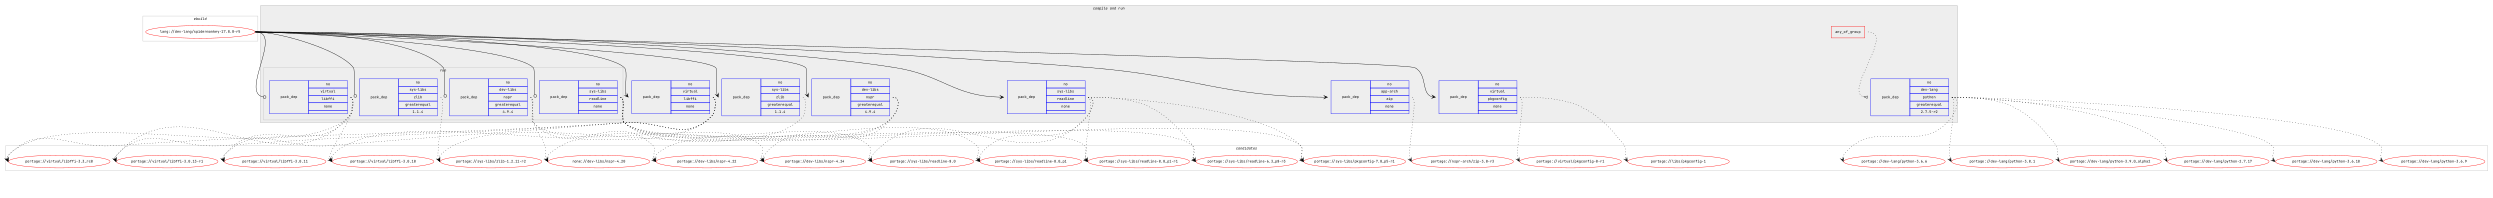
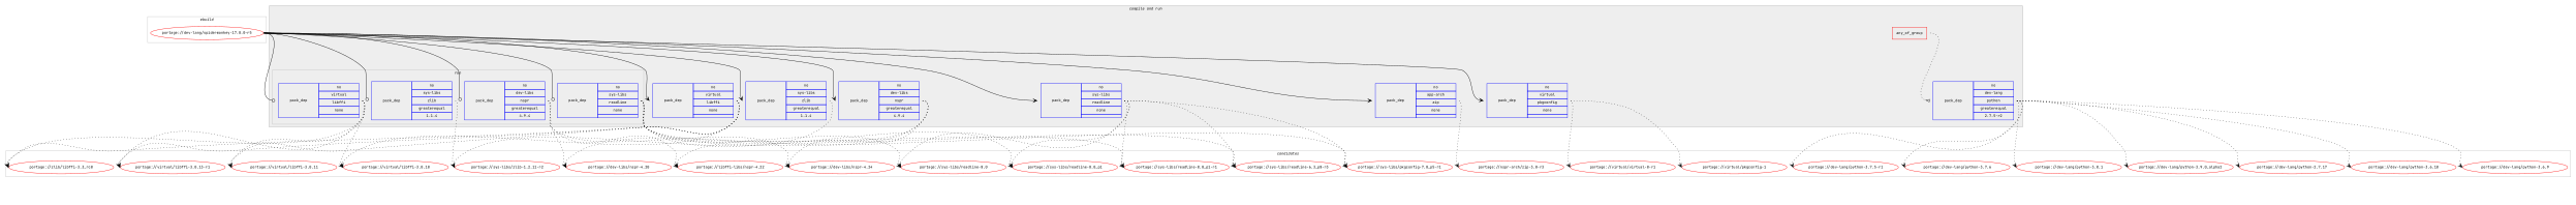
  digraph {
    compound=true
    concentrate=true
    fontname="JetBrains Mono"
    fontsize=10
    newrank=true
    rankdir=TB
    ranksep=1.5
    node [color=red fontname="JetBrains Mono" fontsize=10]
    edge [arrowhead=vee fontname="JetBrains Mono" headport=w style=dotted tailport=e weight=100]
-   n1 [label="lang://dev-lang/spidermonkey-17.0.0-r5" width=4]
+   n1 [label="portage://dev-lang/spidermonkey-17.0.0-r5" width=4]
    n2 [color=blue label=<<TABLE BORDER="0" CELLBORDER="1" CELLSPACING="0" CELLPADDING="4" WIDTH="220"><TR><TD ROWSPAN="6" CELLPADDING="30">pack_dep</TD></TR><TR><TD WIDTH="110">no</TD></TR><TR><TD>dev-lang</TD></TR><TR><TD>python</TD></TR><TR><TD>greaterequal</TD></TR><TR><TD>2.7.5-r2</TD></TR></TABLE>> shape=none]
    n3 [label=<<TABLE BORDER="0" CELLBORDER="1" CELLSPACING="0" CELLPADDING="4"><TR><TD CELLPADDING="10">any_of_group</TD></TR></TABLE>> shape=none]
    n4 [color=blue label=<<TABLE BORDER="0" CELLBORDER="1" CELLSPACING="0" CELLPADDING="4" WIDTH="220"><TR><TD ROWSPAN="6" CELLPADDING="30">pack_dep</TD></TR><TR><TD WIDTH="110">no</TD></TR><TR><TD>app-arch</TD></TR><TR><TD>zip</TD></TR><TR><TD>none</TD></TR><TR><TD></TD></TR></TABLE>> shape=none]
    n5 [color=blue label=<<TABLE BORDER="0" CELLBORDER="1" CELLSPACING="0" CELLPADDING="4" WIDTH="220"><TR><TD ROWSPAN="6" CELLPADDING="30">pack_dep</TD></TR><TR><TD WIDTH="110">no</TD></TR><TR><TD>dev-libs</TD></TR><TR><TD>nspr</TD></TR><TR><TD>greaterequal</TD></TR><TR><TD>4.9.4</TD></TR></TABLE>> shape=none]
    n6 [color=blue label=<<TABLE BORDER="0" CELLBORDER="1" CELLSPACING="0" CELLPADDING="4" WIDTH="220"><TR><TD ROWSPAN="6" CELLPADDING="30">pack_dep</TD></TR><TR><TD WIDTH="110">no</TD></TR><TR><TD>sys-libs</TD></TR><TR><TD>readline</TD></TR><TR><TD>none</TD></TR><TR><TD></TD></TR></TABLE>> shape=none]
    n7 [color=blue label=<<TABLE BORDER="0" CELLBORDER="1" CELLSPACING="0" CELLPADDING="4" WIDTH="220"><TR><TD ROWSPAN="6" CELLPADDING="30">pack_dep</TD></TR><TR><TD WIDTH="110">no</TD></TR><TR><TD>sys-libs</TD></TR><TR><TD>zlib</TD></TR><TR><TD>greaterequal</TD></TR><TR><TD>1.1.4</TD></TR></TABLE>> shape=none]
    n8 [color=blue label=<<TABLE BORDER="0" CELLBORDER="1" CELLSPACING="0" CELLPADDING="4" WIDTH="220"><TR><TD ROWSPAN="6" CELLPADDING="30">pack_dep</TD></TR><TR><TD WIDTH="110">no</TD></TR><TR><TD>virtual</TD></TR><TR><TD>libffi</TD></TR><TR><TD>none</TD></TR><TR><TD></TD></TR></TABLE>> shape=none]
    n9 [color=blue label=<<TABLE BORDER="0" CELLBORDER="1" CELLSPACING="0" CELLPADDING="4" WIDTH="220"><TR><TD ROWSPAN="6" CELLPADDING="30">pack_dep</TD></TR><TR><TD WIDTH="110">no</TD></TR><TR><TD>virtual</TD></TR><TR><TD>pkgconfig</TD></TR><TR><TD>none</TD></TR><TR><TD></TD></TR></TABLE>> shape=none]
    n10 [color=blue label=<<TABLE BORDER="0" CELLBORDER="1" CELLSPACING="0" CELLPADDING="4" WIDTH="220"><TR><TD ROWSPAN="6" CELLPADDING="30">pack_dep</TD></TR><TR><TD WIDTH="110">no</TD></TR><TR><TD>dev-libs</TD></TR><TR><TD>nspr</TD></TR><TR><TD>greaterequal</TD></TR><TR><TD>4.9.4</TD></TR></TABLE>> shape=none]
    n11 [color=blue label=<<TABLE BORDER="0" CELLBORDER="1" CELLSPACING="0" CELLPADDING="4" WIDTH="220"><TR><TD ROWSPAN="6" CELLPADDING="30">pack_dep</TD></TR><TR><TD WIDTH="110">no</TD></TR><TR><TD>sys-libs</TD></TR><TR><TD>readline</TD></TR><TR><TD>none</TD></TR><TR><TD></TD></TR></TABLE>> shape=none]
    n12 [color=blue label=<<TABLE BORDER="0" CELLBORDER="1" CELLSPACING="0" CELLPADDING="4" WIDTH="220"><TR><TD ROWSPAN="6" CELLPADDING="30">pack_dep</TD></TR><TR><TD WIDTH="110">no</TD></TR><TR><TD>sys-libs</TD></TR><TR><TD>zlib</TD></TR><TR><TD>greaterequal</TD></TR><TR><TD>1.1.4</TD></TR></TABLE>> shape=none]
    n13 [color=blue label=<<TABLE BORDER="0" CELLBORDER="1" CELLSPACING="0" CELLPADDING="4" WIDTH="220"><TR><TD ROWSPAN="6" CELLPADDING="30">pack_dep</TD></TR><TR><TD WIDTH="110">no</TD></TR><TR><TD>virtual</TD></TR><TR><TD>libffi</TD></TR><TR><TD>none</TD></TR><TR><TD></TD></TR></TABLE>> shape=none]
    n14 [label="portage://dev-lang/python-3.9.0_alpha2" width=4]
    n15 [label="portage://dev-lang/python-3.8.1" width=4]
-   n16 [label="portage://dev-lang/python-3.6.6" width=4]
+   n16 [label="portage://dev-lang/python-3.7.6" width=4]
+   n17 [label="portage://dev-lang/python-3.7.5-r1" width=4]
    n18 [label="portage://dev-lang/python-3.6.9" width=4]
    n19 [label="portage://dev-lang/python-3.6.10" width=4]
    n20 [label="portage://dev-lang/python-2.7.17" width=4]
    n21 [label="portage://nspr-arch/zip-3.0-r3" width=4]
    n22 [label="portage://dev-libs/nspr-4.24" width=4]
-   n23 [label="portage://dev-libs/nspr-4.22" width=4]
-   n24 [label="none://dev-libs/nspr-4.20" width=4]
+   n23 [label="portage://libffi-libs/nspr-4.22" width=4]
+   n24 [label="portage://dev-libs/nspr-4.20" width=4]
    n25 [label="portage://sys-libs/readline-8.0_p1-r1" width=4]
    n26 [label="portage://sys-libs/readline-8.0_p1" width=4]
    n27 [label="portage://sys-libs/readline-8.0" width=4]
    n28 [label="portage://sys-libs/pkgconfig-7.0_p5-r1" width=4]
    n29 [label="portage://sys-libs/readline-6.3_p8-r3" width=4]
    n30 [label="portage://sys-libs/zlib-1.2.11-r2" width=4]
-   n31 [label="portage://virtual/libffi-3.3_rc0" width=4]
+   n31 [label="portage://zlib/libffi-3.3_rc0" width=4]
    n32 [label="portage://virtual/libffi-3.0.13-r1" width=4]
    n33 [label="portage://virtual/libffi-3.0.11" width=4]
    n34 [label="portage://virtual/libffi-3.0.10" width=4]
-   n35 [label="portage://libs/pkgconfig-1" width=4]
-   n36 [label="portage://virtual/pkgconfig-0-r1" width=4]
+   n35 [label="portage://virtual/pkgconfig-1" width=4]
+   n36 [label="portage://virtual/virtual-0-r1" width=4]
    subgraph cluster_1 {
      color=gray
      label=<<i>ebuild</i>>
      rank=same
      n1
    }
    subgraph cluster_2 {
      color=gray
      label=<<i>dependencies</i>>
      subgraph cluster_3 {
        color=gray
        fillcolor="#eeeeee"
        label=<<i>compile</i>>
        style=filled
        subgraph sub_4 {
          color=gray
          fillcolor="#eeeeee"
          label=<<i>compile</i>>
          style=filled
          n3
          subgraph sub_5 {
            color=gray
            fillcolor="#eeeeee"
            label=<<i>compile</i>>
            style=filled
            n2
          }
        }
        subgraph sub_6 {
          color=gray
          fillcolor="#eeeeee"
          label=<<i>compile</i>>
          style=filled
          n4
        }
        subgraph sub_7 {
          color=gray
          fillcolor="#eeeeee"
          label=<<i>compile</i>>
          style=filled
          n5
        }
        subgraph sub_8 {
          color=gray
          fillcolor="#eeeeee"
          label=<<i>compile</i>>
          style=filled
          n6
        }
        subgraph sub_9 {
          color=gray
          fillcolor="#eeeeee"
          label=<<i>compile</i>>
          style=filled
          n7
        }
        subgraph sub_10 {
          color=gray
          fillcolor="#eeeeee"
          label=<<i>compile</i>>
          style=filled
          n8
        }
        subgraph sub_11 {
          color=gray
          fillcolor="#eeeeee"
          label=<<i>compile</i>>
          style=filled
          n9
        }
      }
      subgraph cluster_12 {
        color=gray
        fillcolor="#eeeeee"
        label=<<i>compile and run</i>>
        style=filled
      }
      subgraph cluster_13 {
        color=gray
        fillcolor="#eeeeee"
        label=<<i>run</i>>
        style=filled
        subgraph sub_14 {
          color=gray
          fillcolor="#eeeeee"
          label=<<i>run</i>>
          style=filled
          n10
        }
        subgraph sub_15 {
          color=gray
          fillcolor="#eeeeee"
          label=<<i>run</i>>
          style=filled
          n11
        }
        subgraph sub_16 {
          color=gray
          fillcolor="#eeeeee"
          label=<<i>run</i>>
          style=filled
          n12
        }
        subgraph sub_17 {
          color=gray
          fillcolor="#eeeeee"
          label=<<i>run</i>>
          style=filled
          n13
        }
      }
    }
    subgraph cluster_18 {
      color=gray
      label=<<i>candidates</i>>
      rank=same
      subgraph sub_19 {
        color=black
        label=<<i>candidates</i>>
        nodesep=1
        rank=same
        n14
        n15
        n16
+       n17
        n18
        n19
        n20
      }
      subgraph sub_20 {
        color=black
        label=<<i>candidates</i>>
        nodesep=1
        rank=same
        n21
      }
      subgraph sub_21 {
        color=black
        label=<<i>candidates</i>>
        nodesep=1
        rank=same
        n22
        n23
        n24
      }
      subgraph sub_22 {
        color=black
        label=<<i>candidates</i>>
        nodesep=1
        rank=same
        n25
        n26
        n27
        n28
        n29
      }
      subgraph sub_23 {
        color=black
        label=<<i>candidates</i>>
        nodesep=1
        rank=same
        n30
      }
      subgraph sub_24 {
        color=black
        label=<<i>candidates</i>>
        nodesep=1
        rank=same
        n31
        n32
        n33
        n34
      }
      subgraph sub_25 {
        color=black
        label=<<i>candidates</i>>
        nodesep=1
        rank=same
        n35
        n36
      }
      subgraph sub_26 {
        color=black
        label=<<i>candidates</i>>
        nodesep=1
        rank=same
        n22
        n23
        n24
      }
      subgraph sub_27 {
        color=black
        label=<<i>candidates</i>>
        nodesep=1
        rank=same
        n25
        n26
        n27
        n28
        n29
      }
      subgraph sub_28 {
        color=black
        label=<<i>candidates</i>>
        nodesep=1
        rank=same
        n30
      }
      subgraph sub_29 {
        color=black
        label=<<i>candidates</i>>
        nodesep=1
        rank=same
        n31
        n32
        n33
        n34
      }
    }
    n1 -> n4 [style=solid weight=20]
    n1 -> n5 [style=solid weight=20]
    n1 -> n6 [style=solid weight=20]
    n1 -> n7 [style=solid weight=20]
    n1 -> n8 [style=solid weight=20]
    n1 -> n9 [style=solid weight=20]
    n1 -> n10 [arrowhead=odot style=solid weight=20]
    n1 -> n11 [arrowhead=odot style=solid weight=20]
    n1 -> n12 [arrowhead=odot style=solid weight=20]
    n1 -> n13 [arrowhead=odot style=solid weight=20]
    n2 -> n14
    n2 -> n15
    n2 -> n16
+   n2 -> n17
    n2 -> n18
    n2 -> n19
    n2 -> n20
    n3 -> n2 [arrowhead=oinv weight=20]
    n4 -> n21
    n5 -> n22
    n5 -> n23
    n5 -> n24
    n6 -> n25
    n6 -> n26
    n6 -> n27
    n6 -> n28
    n6 -> n29
    n7 -> n30
    n8 -> n31
    n8 -> n32
    n8 -> n33
    n8 -> n34
    n9 -> n35
    n9 -> n36
    n10 -> n22
    n10 -> n23
    n10 -> n24
    n11 -> n25
    n11 -> n26
    n11 -> n27
    n11 -> n28
    n11 -> n29
    n12 -> n30
    n13 -> n31
    n13 -> n32
    n13 -> n33
    n13 -> n34
  }
